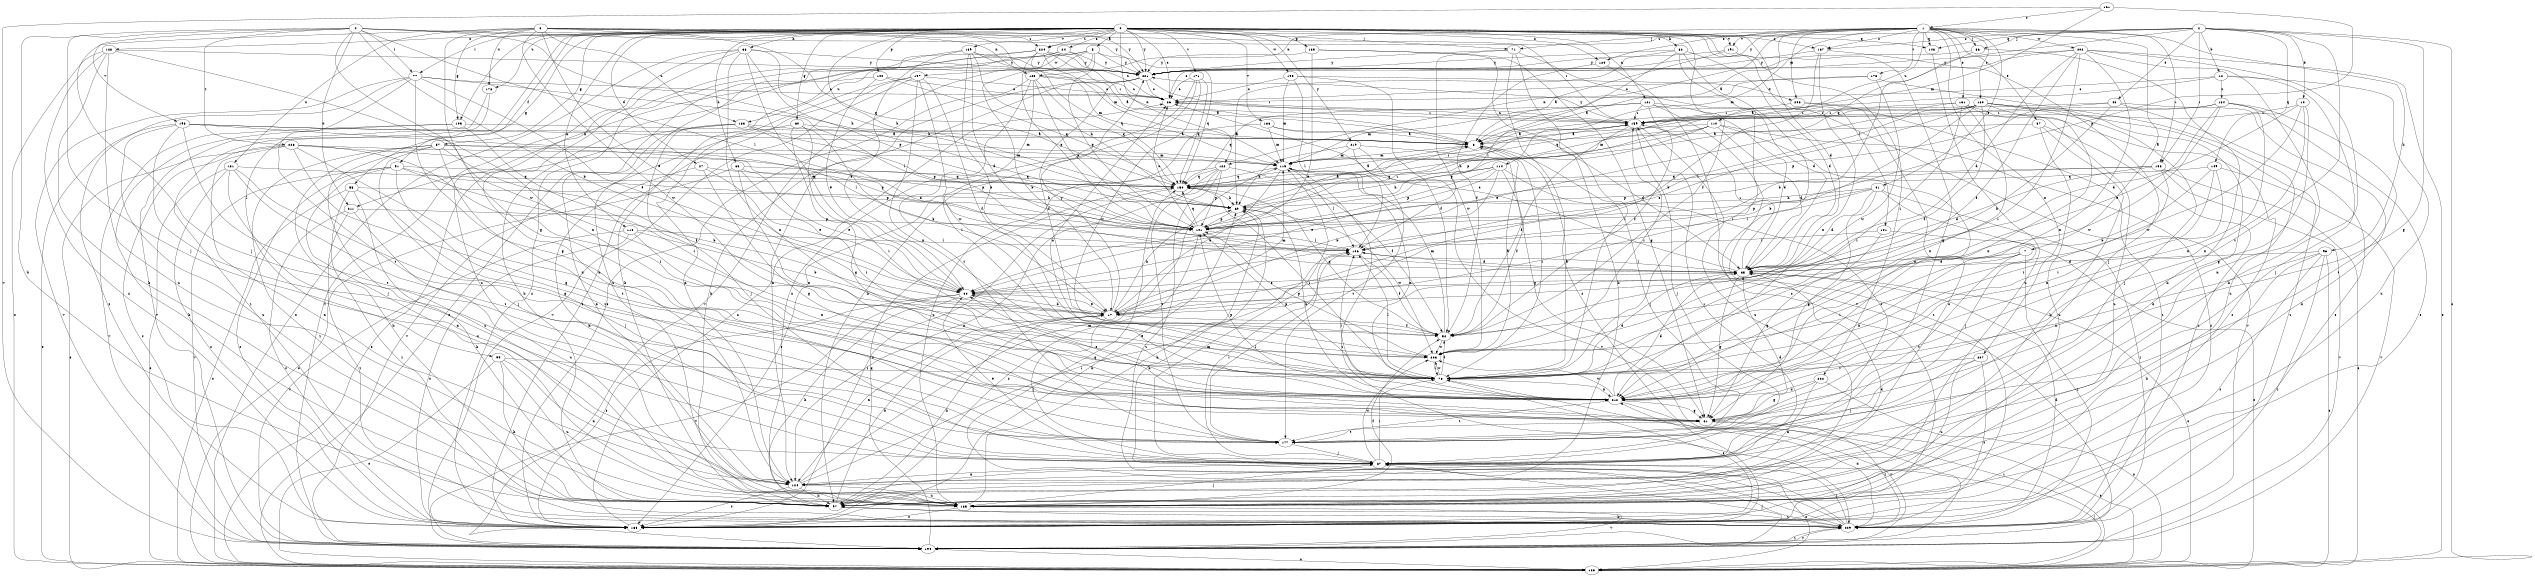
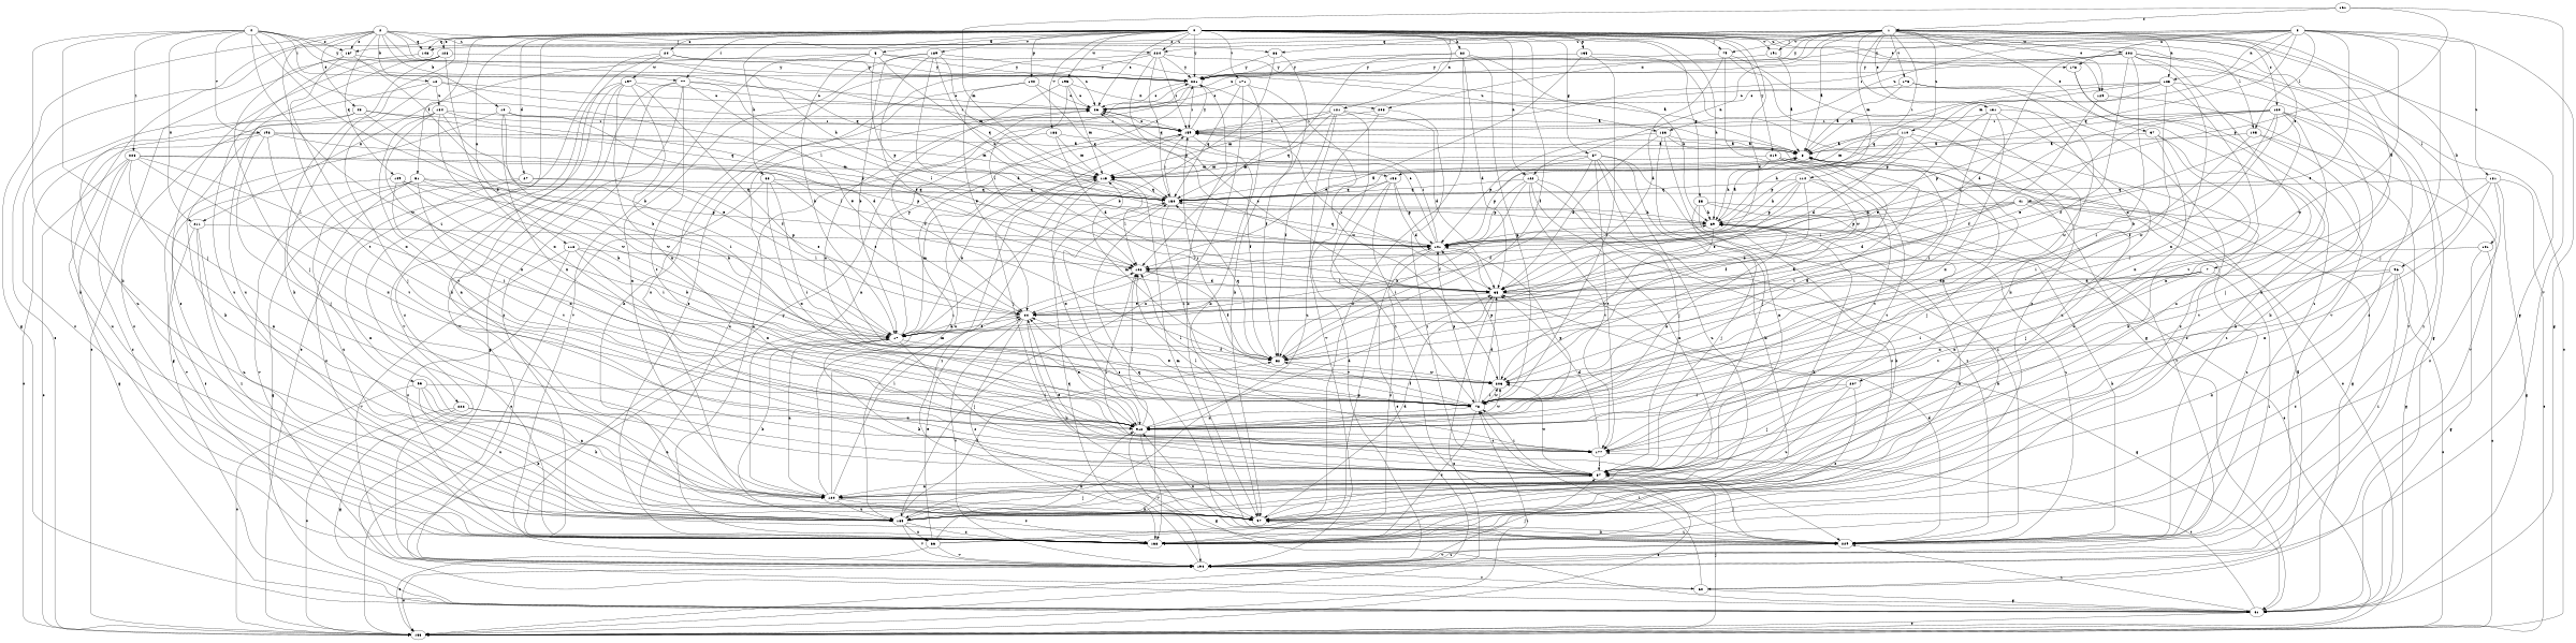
  strict digraph {
    0
    5
    24
    26
    n5 [label=27]
    35
    51
    52
    55
    57
    60
    62
    63
    66
    69
    77
-   79 [label=71]
+   79
    99
    101
    105
    118
    121
    122
    128
    129
    135
    140
    148
    171
    178
    186
    189
    191
    195
    219
    221
    222
    224
    150
    183
    17
    211
    141
    194
    197
    133
    97
    159
    61
    44
    124
    106
    177
    185
    168
    115
    203
    87
    229
    8
    78
-   212
+   212 [label=912]
    208
    1
    7
    37
    41
    86
    96
    110
    114
    123
    131
    158
    160
    167
    173
    202
    207
    161
    2
    10
    12
    43
    149
    184
    3
    181
    4
    193
    228
    0 -> 5 [label=a]
    0 -> 24 [label=c]
    0 -> 26 [label=c]
    0 -> n5 [label=d]
    0 -> 35 [label=d]
    0 -> 51 [label=f]
    0 -> 52 [label=f]
    0 -> 55 [label=g]
    0 -> 57 [label=g]
    0 -> 60 [label=g]
    0 -> 62 [label=h]
    0 -> 63 [label=h]
    0 -> 66 [label=h]
    0 -> 69 [label=h]
    0 -> 77 [label=i]
    0 -> 79 [label=j]
    0 -> 99 [label=l]
    0 -> 101 [label=l]
    0 -> 105 [label=l]
    0 -> 118 [label=n]
    0 -> 121 [label=n]
    0 -> 122 [label=n]
    0 -> 128 [label=o]
    0 -> 129 [label=o]
    0 -> 135 [label=p]
    0 -> 140 [label=p]
    0 -> 148 [label=q]
    0 -> 171 [label=t]
    0 -> 178 [label=u]
    0 -> 186 [label=v]
    0 -> 189 [label=v]
    0 -> 191 [label=v]
    0 -> 195 [label=w]
    0 -> 219 [label=y]
    0 -> 221 [label=y]
    0 -> 222 [label=z]
    0 -> 224 [label=z]
    5 -> 221 [label=y]
    5 -> 150 [label=q]
    5 -> 183 [label=u]
    5 -> 17 [label=b]
    5 -> 211 [label=x]
    5 -> 141 [label=p]
    5 -> 194 [label=v]
    24 -> 26 [label=c]
    24 -> 221 [label=y]
    24 -> 197 [label=w]
    24 -> 133 [label=o]
    24 -> 97 [label=k]
    26 -> 159 [label=r]
    n5 -> 150 [label=q]
    n5 -> 61 [label=g]
    n5 -> 44 [label=e]
    n5 -> 124 [label=n]
    35 -> 26 [label=c]
    35 -> 133 [label=o]
    35 -> 159 [label=r]
    35 -> 61 [label=g]
    35 -> 44 [label=e]
    35 -> 106 [label=l]
    51 -> 150 [label=q]
    51 -> 17 [label=b]
    51 -> 141 [label=p]
    51 -> 194 [label=v]
    51 -> 177 [label=t]
    51 -> 185 [label=u]
    51 -> 168 [label=s]
    52 -> 150 [label=q]
    52 -> 115 [label=m]
    52 -> 203 [label=w]
    55 -> 69 [label=h]
    55 -> 133 [label=o]
    55 -> 97 [label=k]
    55 -> 87 [label=j]
    55 -> 229 [label=z]
    57 -> 52 [label=f]
    57 -> 141 [label=p]
    57 -> 97 [label=k]
    57 -> 177 [label=t]
    57 -> 185 [label=u]
    57 -> 115 [label=m]
    57 -> 87 [label=j]
    57 -> 229 [label=z]
    60 -> 17 [label=b]
-   60 -> 194 [label=v]
+   194 -> 60 [label=v]
    60 -> 61 [label=g]
    60 -> 8 [label=a]
    60 -> 78 [label=i]
    62 -> 35 [label=d]
    62 -> 69 [label=h]
    62 -> 221 [label=y]
    62 -> 106 [label=l]
    62 -> 168 [label=s]
    62 -> 78 [label=i]
    63 -> 150 [label=q]
    63 -> 133 [label=o]
    63 -> 44 [label=e]
    63 -> 78 [label=i]
    63 -> 212 [label=x]
    66 -> 69 [label=h]
    66 -> 221 [label=y]
    66 -> 141 [label=p]
    66 -> 194 [label=v]
    66 -> 133 [label=o]
    66 -> 44 [label=e]
-   66 -> 185 [label=u]
+   185 -> 66 [label=u]
    66 -> 212 [label=x]
    69 -> 141 [label=p]
    69 -> 203 [label=w]
    69 -> 8 [label=a]
    77 -> 26 [label=c]
    77 -> 194 [label=v]
    77 -> 61 [label=g]
    77 -> 44 [label=e]
    77 -> 106 [label=l]
    77 -> 177 [label=t]
    77 -> 168 [label=s]
    79 -> 35 [label=d]
    79 -> 221 [label=y]
    79 -> 97 [label=k]
    79 -> 168 [label=s]
    79 -> 203 [label=w]
    99 -> 133 [label=o]
    99 -> 97 [label=k]
    99 -> 124 [label=n]
    99 -> 185 [label=u]
    99 -> 78 [label=i]
    101 -> 133 [label=o]
    101 -> 61 [label=g]
    101 -> 106 [label=l]
    105 -> 194 [label=v]
    105 -> 97 [label=k]
    105 -> 8 [label=a]
    105 -> 78 [label=i]
    118 -> 17 [label=b]
    118 -> 194 [label=v]
    118 -> 106 [label=l]
    118 -> 168 [label=s]
    118 -> 212 [label=x]
    121 -> 35 [label=d]
    121 -> 52 [label=f]
    121 -> 150 [label=q]
    121 -> 194 [label=v]
    121 -> 159 [label=r]
    121 -> 115 [label=m]
    121 -> 229 [label=z]
    122 -> 52 [label=f]
    122 -> 150 [label=q]
    122 -> 141 [label=p]
    122 -> 124 [label=n]
    122 -> 177 [label=t]
    122 -> 168 [label=s]
    122 -> 229 [label=z]
    128 -> 221 [label=y]
    128 -> 133 [label=o]
    128 -> 97 [label=k]
    128 -> 185 [label=u]
    128 -> 168 [label=s]
    128 -> 212 [label=x]
    129 -> 52 [label=f]
    129 -> 194 [label=v]
    135 -> 221 [label=y]
    135 -> 61 [label=g]
    135 -> 44 [label=e]
    135 -> 78 [label=i]
    140 -> 26 [label=c]
    140 -> 150 [label=q]
    140 -> 97 [label=k]
    140 -> 44 [label=e]
    148 -> 185 [label=u]
    171 -> 26 [label=c]
    171 -> 150 [label=q]
    171 -> 97 [label=k]
    171 -> 185 [label=u]
    171 -> 203 [label=w]
    178 -> 194 [label=v]
    178 -> 229 [label=z]
    186 -> 35 [label=d]
    186 -> 185 [label=u]
    186 -> 115 [label=m]
    186 -> 8 [label=a]
    189 -> 35 [label=d]
    189 -> 69 [label=h]
    189 -> 221 [label=y]
    189 -> 17 [label=b]
    189 -> 44 [label=e]
    189 -> 124 [label=n]
    189 -> 115 [label=m]
    191 -> 221 [label=y]
    191 -> 61 [label=g]
    191 -> 8 [label=a]
    195 -> 26 [label=c]
    195 -> 52 [label=f]
    195 -> 106 [label=l]
    195 -> 115 [label=m]
    195 -> 208 [label=x]
    219 -> 69 [label=h]
    219 -> 194 [label=v]
    219 -> 61 [label=g]
    219 -> 177 [label=t]
    219 -> 115 [label=m]
    221 -> 26 [label=c]
    221 -> 52 [label=f]
    221 -> 97 [label=k]
    221 -> 159 [label=r]
    221 -> 124 [label=n]
    222 -> 133 [label=o]
    222 -> 61 [label=g]
    222 -> 124 [label=n]
    222 -> 212 [label=x]
    224 -> 221 [label=y]
    224 -> 150 [label=q]
    224 -> 141 [label=p]
    224 -> 159 [label=r]
    224 -> 185 [label=u]
    224 -> 168 [label=s]
    224 -> 8 [label=a]
    150 -> 69 [label=h]
    150 -> 159 [label=r]
    150 -> 168 [label=s]
    150 -> 8 [label=a]
    150 -> 78 [label=i]
    183 -> 35 [label=d]
    183 -> 141 [label=p]
    183 -> 133 [label=o]
    183 -> 124 [label=n]
    183 -> 87 [label=j]
    183 -> 8 [label=a]
    17 -> 52 [label=f]
    17 -> 69 [label=h]
    17 -> 221 [label=y]
    17 -> 97 [label=k]
    17 -> 44 [label=e]
    17 -> 124 [label=n]
    17 -> 115 [label=m]
    17 -> 87 [label=j]
    211 -> 141 [label=p]
    211 -> 185 [label=u]
    211 -> 168 [label=s]
    211 -> 229 [label=z]
    141 -> 26 [label=c]
    141 -> 150 [label=q]
    141 -> 159 [label=r]
    141 -> 106 [label=l]
    141 -> 168 [label=s]
    194 -> 150 [label=q]
    194 -> 133 [label=o]
    194 -> 87 [label=j]
    194 -> 229 [label=z]
    197 -> 26 [label=c]
    197 -> 52 [label=f]
    197 -> 194 [label=v]
    197 -> 124 [label=n]
    197 -> 168 [label=s]
    197 -> 78 [label=i]
    197 -> 212 [label=x]
    133 -> 87 [label=j]
    133 -> 78 [label=i]
    97 -> 35 [label=d]
    97 -> 17 [label=b]
    97 -> 229 [label=z]
    159 -> 26 [label=c]
    159 -> 52 [label=f]
    159 -> 221 [label=y]
    159 -> 185 [label=u]
    159 -> 87 [label=j]
    159 -> 8 [label=a]
    61 -> 133 [label=o]
    61 -> 177 [label=t]
    61 -> 229 [label=z]
    44 -> 17 [label=b]
    44 -> 194 [label=v]
    44 -> 97 [label=k]
    44 -> 168 [label=s]
    124 -> 97 [label=k]
    124 -> 159 [label=r]
    124 -> 106 [label=l]
    124 -> 185 [label=u]
    124 -> 168 [label=s]
    124 -> 115 [label=m]
    106 -> 35 [label=d]
    106 -> 52 [label=f]
    177 -> 35 [label=d]
    177 -> 106 [label=l]
    177 -> 87 [label=j]
    185 -> 52 [label=f]
    185 -> 69 [label=h]
    185 -> 194 [label=v]
    185 -> 168 [label=s]
    185 -> 87 [label=j]
    168 -> 26 [label=c]
    168 -> 69 [label=h]
    115 -> 150 [label=q]
    115 -> 17 [label=b]
    115 -> 106 [label=l]
    115 -> 229 [label=z]
    115 -> 212 [label=x]
    203 -> 141 [label=p]
    203 -> 159 [label=r]
    203 -> 8 [label=a]
    203 -> 78 [label=i]
    87 -> 133 [label=o]
    87 -> 44 [label=e]
    87 -> 124 [label=n]
    87 -> 106 [label=l]
    87 -> 203 [label=w]
    87 -> 78 [label=i]
    229 -> 35 [label=d]
    229 -> 69 [label=h]
    229 -> 150 [label=q]
    229 -> 194 [label=v]
    229 -> 97 [label=k]
    229 -> 115 [label=m]
    229 -> 87 [label=j]
    229 -> 212 [label=x]
    8 -> 115 [label=m]
    8 -> 87 [label=j]
    8 -> 78 [label=i]
    78 -> 26 [label=c]
    78 -> 35 [label=d]
    78 -> 52 [label=f]
    78 -> 141 [label=p]
    78 -> 44 [label=e]
    78 -> 106 [label=l]
    78 -> 168 [label=s]
    78 -> 203 [label=w]
    78 -> 8 [label=a]
    78 -> 212 [label=x]
    212 -> 35 [label=d]
    212 -> 69 [label=h]
    212 -> 141 [label=p]
    212 -> 194 [label=v]
    212 -> 61 [label=g]
    212 -> 44 [label=e]
    212 -> 106 [label=l]
    212 -> 177 [label=t]
    212 -> 203 [label=w]
    208 -> 159 [label=r]
    208 -> 185 [label=u]
    208 -> 229 [label=z]
    1 -> 79 [label=j]
    1 -> 122 [label=n]
    1 -> 129 [label=o]
    1 -> 148 [label=q]
    1 -> 191 [label=v]
    1 -> 221 [label=y]
    1 -> 8 [label=a]
    1 -> 208 [label=x]
    1 -> 7 [label=a]
    1 -> 37 [label=e]
    1 -> 41 [label=e]
    1 -> 86 [label=j]
    1 -> 96 [label=k]
    1 -> 110 [label=u]
    1 -> 114 [label=m]
    1 -> 123 [label=n]
    1 -> 131 [label=o]
    1 -> 158 [label=r]
    1 -> 160 [label=s]
    1 -> 167 [label=s]
    1 -> 173 [label=t]
    1 -> 202 [label=w]
    1 -> 207 [label=x]
    7 -> 35 [label=d]
    7 -> 177 [label=t]
    7 -> 229 [label=z]
    7 -> 78 [label=i]
    7 -> 212 [label=x]
    37 -> 97 [label=k]
    37 -> 185 [label=u]
    37 -> 229 [label=z]
    37 -> 8 [label=a]
    41 -> 35 [label=d]
    41 -> 69 [label=h]
    41 -> 141 [label=p]
    41 -> 61 [label=g]
    41 -> 106 [label=l]
    41 -> 87 [label=j]
    41 -> 229 [label=z]
    86 -> 221 [label=y]
    86 -> 17 [label=b]
    86 -> 97 [label=k]
    96 -> 35 [label=d]
    96 -> 133 [label=o]
    96 -> 97 [label=k]
    96 -> 168 [label=s]
    96 -> 229 [label=z]
    96 -> 212 [label=x]
    110 -> 35 [label=d]
    110 -> 69 [label=h]
    110 -> 141 [label=p]
    110 -> 168 [label=s]
    110 -> 115 [label=m]
    110 -> 8 [label=a]
    110 -> 212 [label=x]
    114 -> 52 [label=f]
    114 -> 69 [label=h]
    114 -> 150 [label=q]
    114 -> 17 [label=b]
    114 -> 141 [label=p]
    114 -> 44 [label=e]
    114 -> 177 [label=t]
    123 -> 26 [label=c]
    123 -> 150 [label=q]
    123 -> 141 [label=p]
    123 -> 177 [label=t]
    123 -> 168 [label=s]
    123 -> 203 [label=w]
    123 -> 8 [label=a]
    131 -> 159 [label=r]
    131 -> 44 [label=e]
    131 -> 185 [label=u]
    131 -> 168 [label=s]
    131 -> 78 [label=i]
    131 -> 212 [label=x]
    158 -> 35 [label=d]
    158 -> 150 [label=q]
    158 -> 141 [label=p]
    158 -> 194 [label=v]
    158 -> 133 [label=o]
    158 -> 78 [label=i]
    160 -> 52 [label=f]
    160 -> 17 [label=b]
    160 -> 141 [label=p]
    160 -> 97 [label=k]
    160 -> 159 [label=r]
    160 -> 44 [label=e]
    160 -> 106 [label=l]
    160 -> 87 [label=j]
    160 -> 229 [label=z]
    160 -> 212 [label=x]
    167 -> 221 [label=y]
    167 -> 17 [label=b]
    167 -> 87 [label=j]
    167 -> 212 [label=x]
    173 -> 26 [label=c]
    173 -> 185 [label=u]
    173 -> 203 [label=w]
    173 -> 8 [label=a]
    202 -> 26 [label=c]
    202 -> 35 [label=d]
    202 -> 52 [label=f]
    202 -> 221 [label=y]
    202 -> 133 [label=o]
    202 -> 97 [label=k]
    202 -> 124 [label=n]
    202 -> 78 [label=i]
    202 -> 212 [label=x]
    207 -> 185 [label=u]
    207 -> 168 [label=s]
    207 -> 87 [label=j]
    207 -> 78 [label=i]
    161 -> 141 [label=p]
    161 -> 194 [label=v]
    161 -> 115 [label=m]
    161 -> 1 [label=s]
    2 -> 148 [label=q]
    2 -> 224 [label=z]
    2 -> 150 [label=q]
    2 -> 133 [label=o]
    2 -> 61 [label=g]
    2 -> 177 [label=t]
    2 -> 86 [label=j]
    2 -> 158 [label=r]
    2 -> 167 [label=s]
    2 -> 10 [label=b]
    2 -> 12 [label=b]
    2 -> 43 [label=e]
    2 -> 149 [label=q]
    10 -> 35 [label=d]
    10 -> 159 [label=r]
    10 -> 61 [label=g]
    10 -> 203 [label=w]
    10 -> 212 [label=x]
    12 -> 26 [label=c]
    12 -> 185 [label=u]
    12 -> 87 [label=j]
    12 -> 8 [label=a]
    12 -> 184 [label=u]
    43 -> 150 [label=q]
    43 -> 17 [label=b]
    43 -> 97 [label=k]
    43 -> 159 [label=r]
    43 -> 168 [label=s]
    149 -> 150 [label=q]
    149 -> 17 [label=b]
    149 -> 194 [label=v]
    149 -> 78 [label=i]
    149 -> 212 [label=x]
    184 -> 141 [label=p]
    184 -> 159 [label=r]
    184 -> 44 [label=e]
    184 -> 177 [label=t]
    184 -> 168 [label=s]
    184 -> 203 [label=w]
    184 -> 212 [label=x]
-   3 -> 105 [label=g]
+   3 -> 105 [label=l]
    3 -> 178 [label=u]
    3 -> 221 [label=y]
    3 -> 224 [label=z]
    3 -> 150 [label=q]
    3 -> 183 [label=u]
    3 -> 159 [label=r]
    3 -> 61 [label=g]
    3 -> 44 [label=e]
    3 -> 115 [label=m]
    3 -> 203 [label=w]
    3 -> 87 [label=j]
    3 -> 123 [label=n]
    3 -> 181 [label=u]
    181 -> 150 [label=q]
    181 -> 133 [label=o]
    181 -> 61 [label=g]
    181 -> 124 [label=n]
    181 -> 177 [label=t]
    181 -> 168 [label=s]
    4 -> 69 [label=h]
    4 -> 77 [label=i]
    4 -> 221 [label=y]
    4 -> 17 [label=b]
    4 -> 211 [label=x]
    4 -> 97 [label=k]
    4 -> 106 [label=l]
    4 -> 203 [label=w]
    4 -> 87 [label=j]
    4 -> 167 [label=s]
    4 -> 193 [label=v]
    4 -> 228 [label=z]
    193 -> 133 [label=o]
    193 -> 106 [label=l]
    193 -> 177 [label=t]
    193 -> 185 [label=u]
    193 -> 115 [label=m]
    193 -> 87 [label=j]
    193 -> 8 [label=a]
    228 -> 141 [label=p]
    228 -> 133 [label=o]
    228 -> 61 [label=g]
    228 -> 124 [label=n]
    228 -> 168 [label=s]
    228 -> 115 [label=m]
    228 -> 78 [label=i]
    228 -> 212 [label=x]
  }
